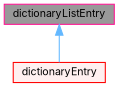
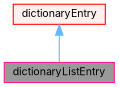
  digraph {
    fontname=Inter
    node [fontname=Inter fontsize=10 shape=box style=filled]
    n1 [color=deeppink fillcolor=grey60 fontcolor=black height=0.2 label=dictionaryListEntry width=0.4]
    n2 [color=red fillcolor="#FFF0F0" height=0.2 label=dictionaryEntry width=0.4]
-   n1 -> n2 [color=steelblue1 dir=back fontname=Inter fontsize=10 labelfontname=Helvetica labelfontsize=10 style=solid]
+   n2 -> n1 [color=steelblue1 dir=back fontname=Inter fontsize=10 labelfontname=Helvetica labelfontsize=10 style=solid]
  }
